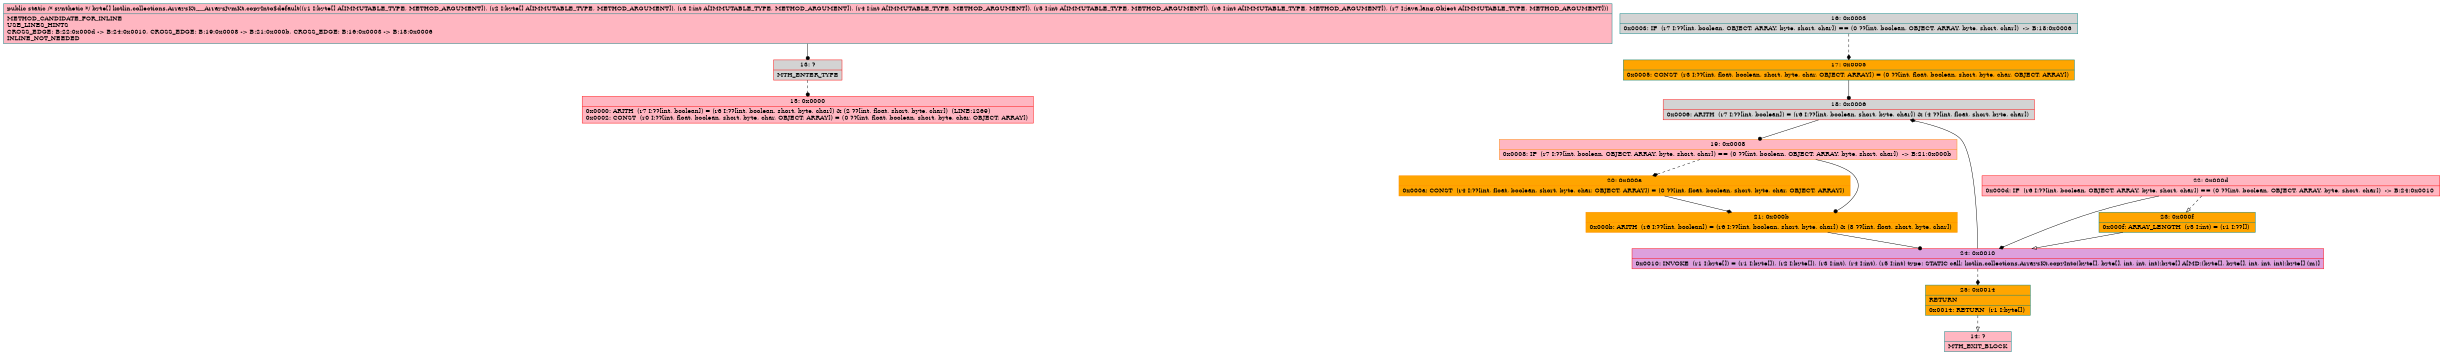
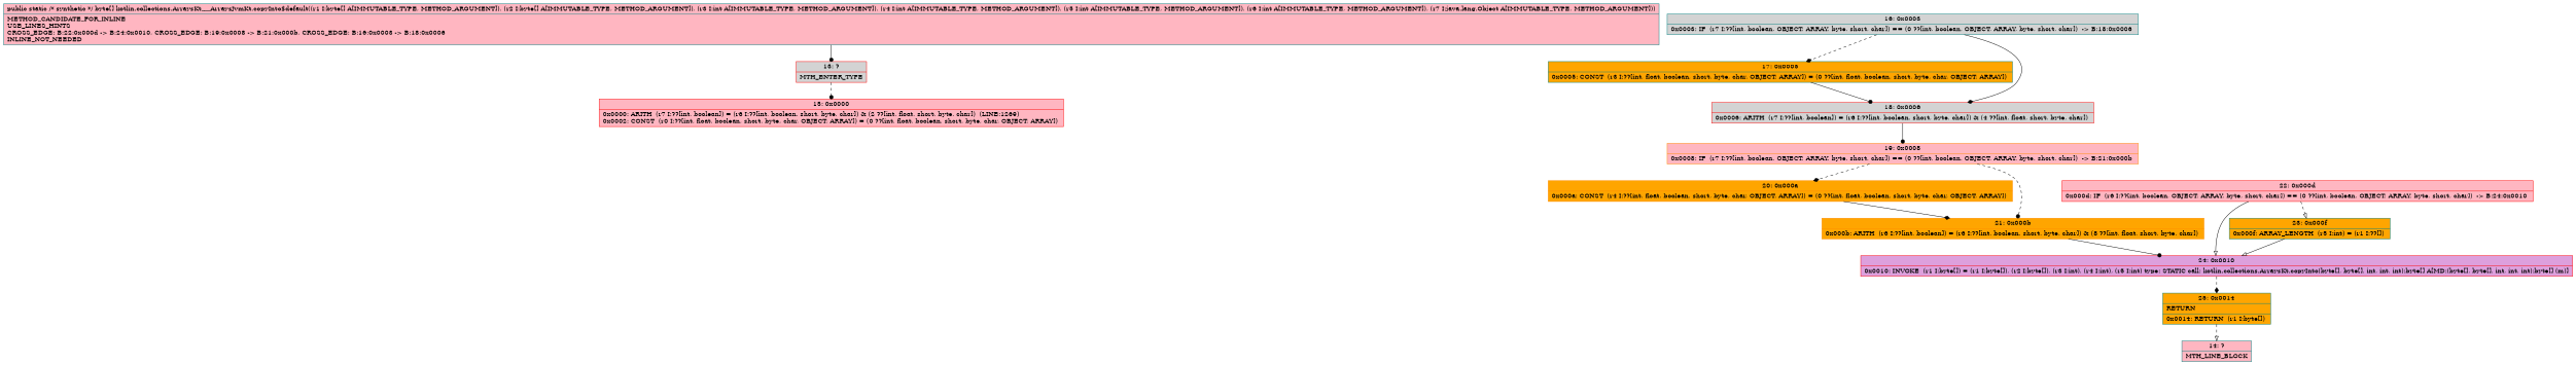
  digraph {
    node [color=teal fillcolor=lightpink shape=record style=filled]
    edge [arrowhead=dot]
    n1 [color=red fillcolor=lightgrey label="{13\:\ ?|MTH_ENTER_TYPE\l}"]
    n2 [color=red label="{15\:\ 0x0000|0x0000: ARITH  (r7 I:??[int, boolean]) = (r6 I:??[int, boolean, short, byte, char]) & (2 ??[int, float, short, byte, char])  (LINE:1269)\l0x0002: CONST  (r0 I:??[int, float, boolean, short, byte, char, OBJECT, ARRAY]) = (0 ??[int, float, boolean, short, byte, char, OBJECT, ARRAY]) \l}"]
    n3 [fillcolor=lightgrey label="{16\:\ 0x0003|0x0003: IF  (r7 I:??[int, boolean, OBJECT, ARRAY, byte, short, char]) == (0 ??[int, boolean, OBJECT, ARRAY, byte, short, char])  \-\> B:18:0x0006 \l}"]
    n4 [fillcolor=orange label="{17\:\ 0x0005|0x0005: CONST  (r3 I:??[int, float, boolean, short, byte, char, OBJECT, ARRAY]) = (0 ??[int, float, boolean, short, byte, char, OBJECT, ARRAY]) \l}"]
    n5 [color=red fillcolor=lightgrey label="{18\:\ 0x0006|0x0006: ARITH  (r7 I:??[int, boolean]) = (r6 I:??[int, boolean, short, byte, char]) & (4 ??[int, float, short, byte, char]) \l}"]
    n6 [color=darkorange label="{19\:\ 0x0008|0x0008: IF  (r7 I:??[int, boolean, OBJECT, ARRAY, byte, short, char]) == (0 ??[int, boolean, OBJECT, ARRAY, byte, short, char])  \-\> B:21:0x000b \l}"]
    n7 [color=darkorange fillcolor=orange label="{20\:\ 0x000a|0x000a: CONST  (r4 I:??[int, float, boolean, short, byte, char, OBJECT, ARRAY]) = (0 ??[int, float, boolean, short, byte, char, OBJECT, ARRAY]) \l}"]
    n8 [color=darkorange fillcolor=orange label="{21\:\ 0x000b|0x000b: ARITH  (r6 I:??[int, boolean]) = (r6 I:??[int, boolean, short, byte, char]) & (8 ??[int, float, short, byte, char]) \l}"]
    n9 [color=red fillcolor=plum label="{24\:\ 0x0010|0x0010: INVOKE  (r1 I:byte[]) = (r1 I:byte[]), (r2 I:byte[]), (r3 I:int), (r4 I:int), (r5 I:int) type: STATIC call: kotlin.collections.ArraysKt.copyInto(byte[], byte[], int, int, int):byte[] A[MD:(byte[], byte[], int, int, int):byte[] (m)]\l}"]
    n10 [color=red label="{22\:\ 0x000d|0x000d: IF  (r6 I:??[int, boolean, OBJECT, ARRAY, byte, short, char]) == (0 ??[int, boolean, OBJECT, ARRAY, byte, short, char])  \-\> B:24:0x0010 \l}"]
    n11 [fillcolor=orange label="{23\:\ 0x000f|0x000f: ARRAY_LENGTH  (r5 I:int) = (r1 I:??[]) \l}"]
    n12 [fillcolor=orange label="{25\:\ 0x0014|RETURN\l|0x0014: RETURN  (r1 I:byte[]) \l}"]
-   n13 [label="{14\:\ ?|MTH_EXIT_BLOCK\l}"]
+   n13 [label="{14\:\ ?|MTH_LINE_BLOCK\l}"]
    n14 [label="{public static \/* synthetic *\/ byte[] kotlin.collections.ArraysKt___ArraysJvmKt.copyInto$default((r1 I:byte[] A[IMMUTABLE_TYPE, METHOD_ARGUMENT]), (r2 I:byte[] A[IMMUTABLE_TYPE, METHOD_ARGUMENT]), (r3 I:int A[IMMUTABLE_TYPE, METHOD_ARGUMENT]), (r4 I:int A[IMMUTABLE_TYPE, METHOD_ARGUMENT]), (r5 I:int A[IMMUTABLE_TYPE, METHOD_ARGUMENT]), (r6 I:int A[IMMUTABLE_TYPE, METHOD_ARGUMENT]), (r7 I:java.lang.Object A[IMMUTABLE_TYPE, METHOD_ARGUMENT]))  | METHOD_CANDIDATE_FOR_INLINE\lUSE_LINES_HINTS\lCROSS_EDGE: B:22:0x000d \-\> B:24:0x0010, CROSS_EDGE: B:19:0x0008 \-\> B:21:0x000b, CROSS_EDGE: B:16:0x0003 \-\> B:18:0x0006\lINLINE_NOT_NEEDED\l}"]
    n1 -> n2 [style=dashed]
    n3 -> n4 [arrowhead=diamond style=dashed]
-   n9 -> n5 [arrowhead=diamond]
+   n3 -> n5 [arrowhead=diamond]
    n4 -> n5
    n5 -> n6
    n6 -> n7 [arrowhead=diamond style=dashed]
-   n6 -> n8
+   n6 -> n8 [style=dashed]
    n7 -> n8 [arrowhead=diamond]
    n8 -> n9
    n9 -> n12 [arrowhead=diamond style=dashed]
-   n10 -> n9 [arrowhead=diamond]
+   n10 -> n9 [arrowhead=onormal]
    n10 -> n11 [arrowhead=onormal style=dashed]
    n11 -> n9 [arrowhead=onormal]
    n12 -> n13 [arrowhead=onormal style=dashed]
    n14 -> n1
  }
